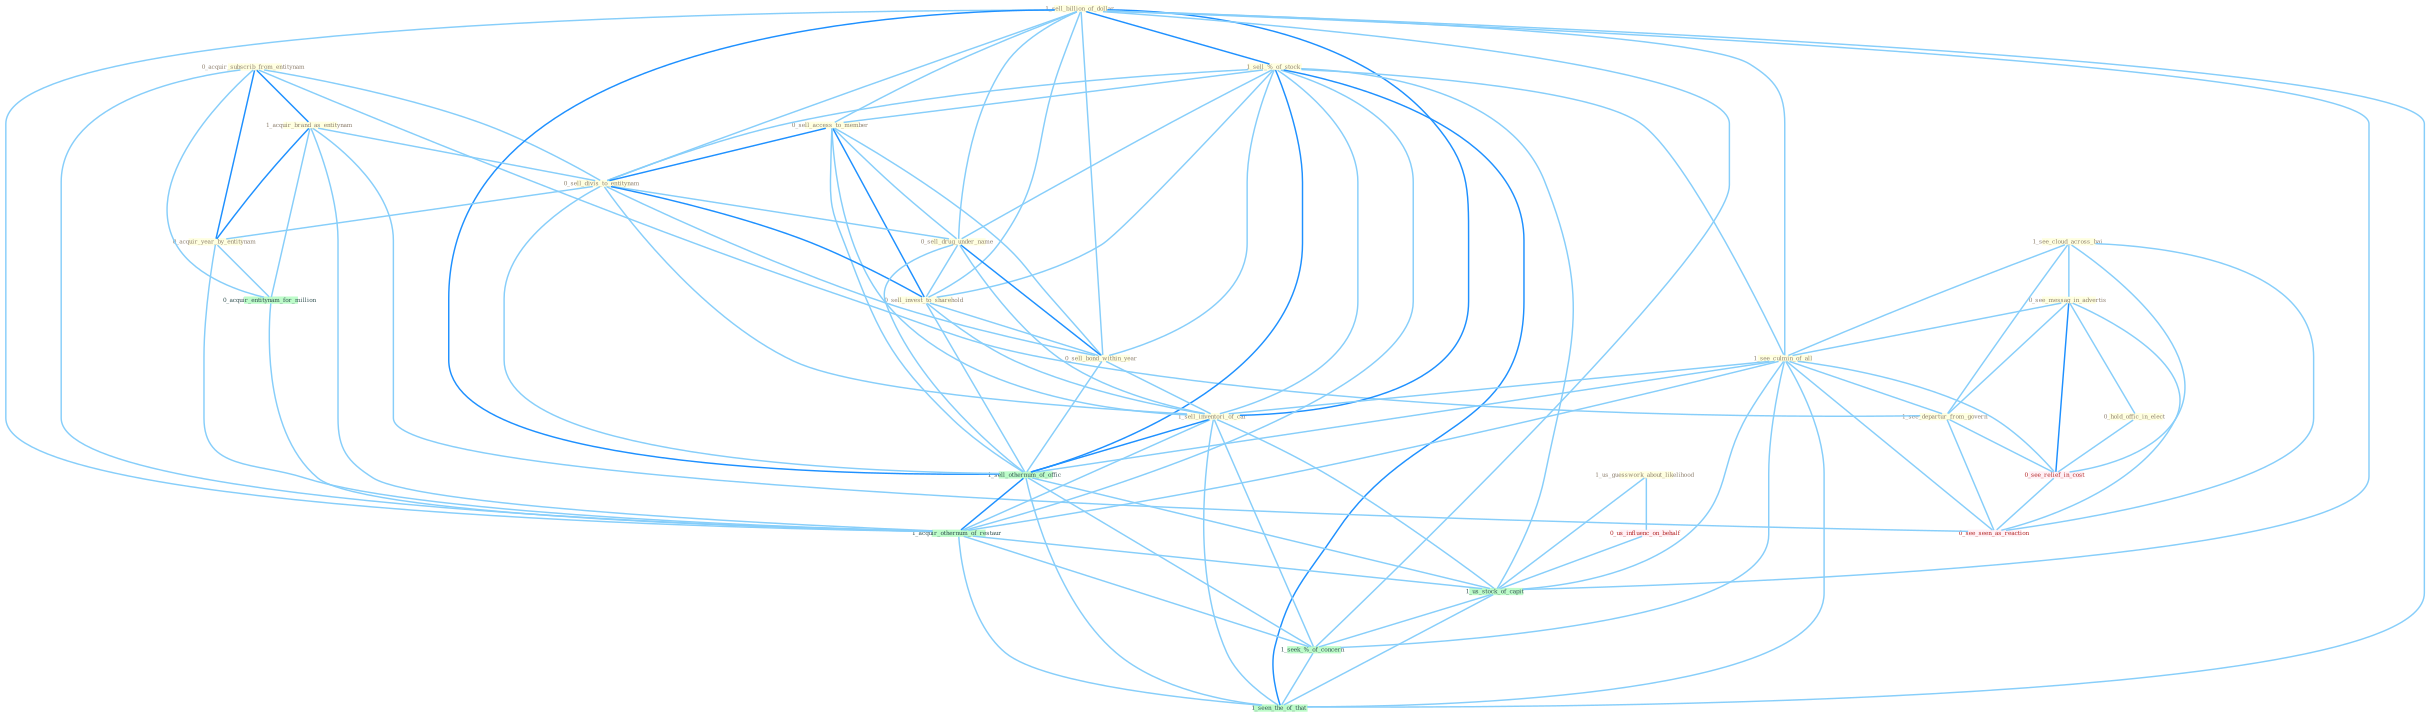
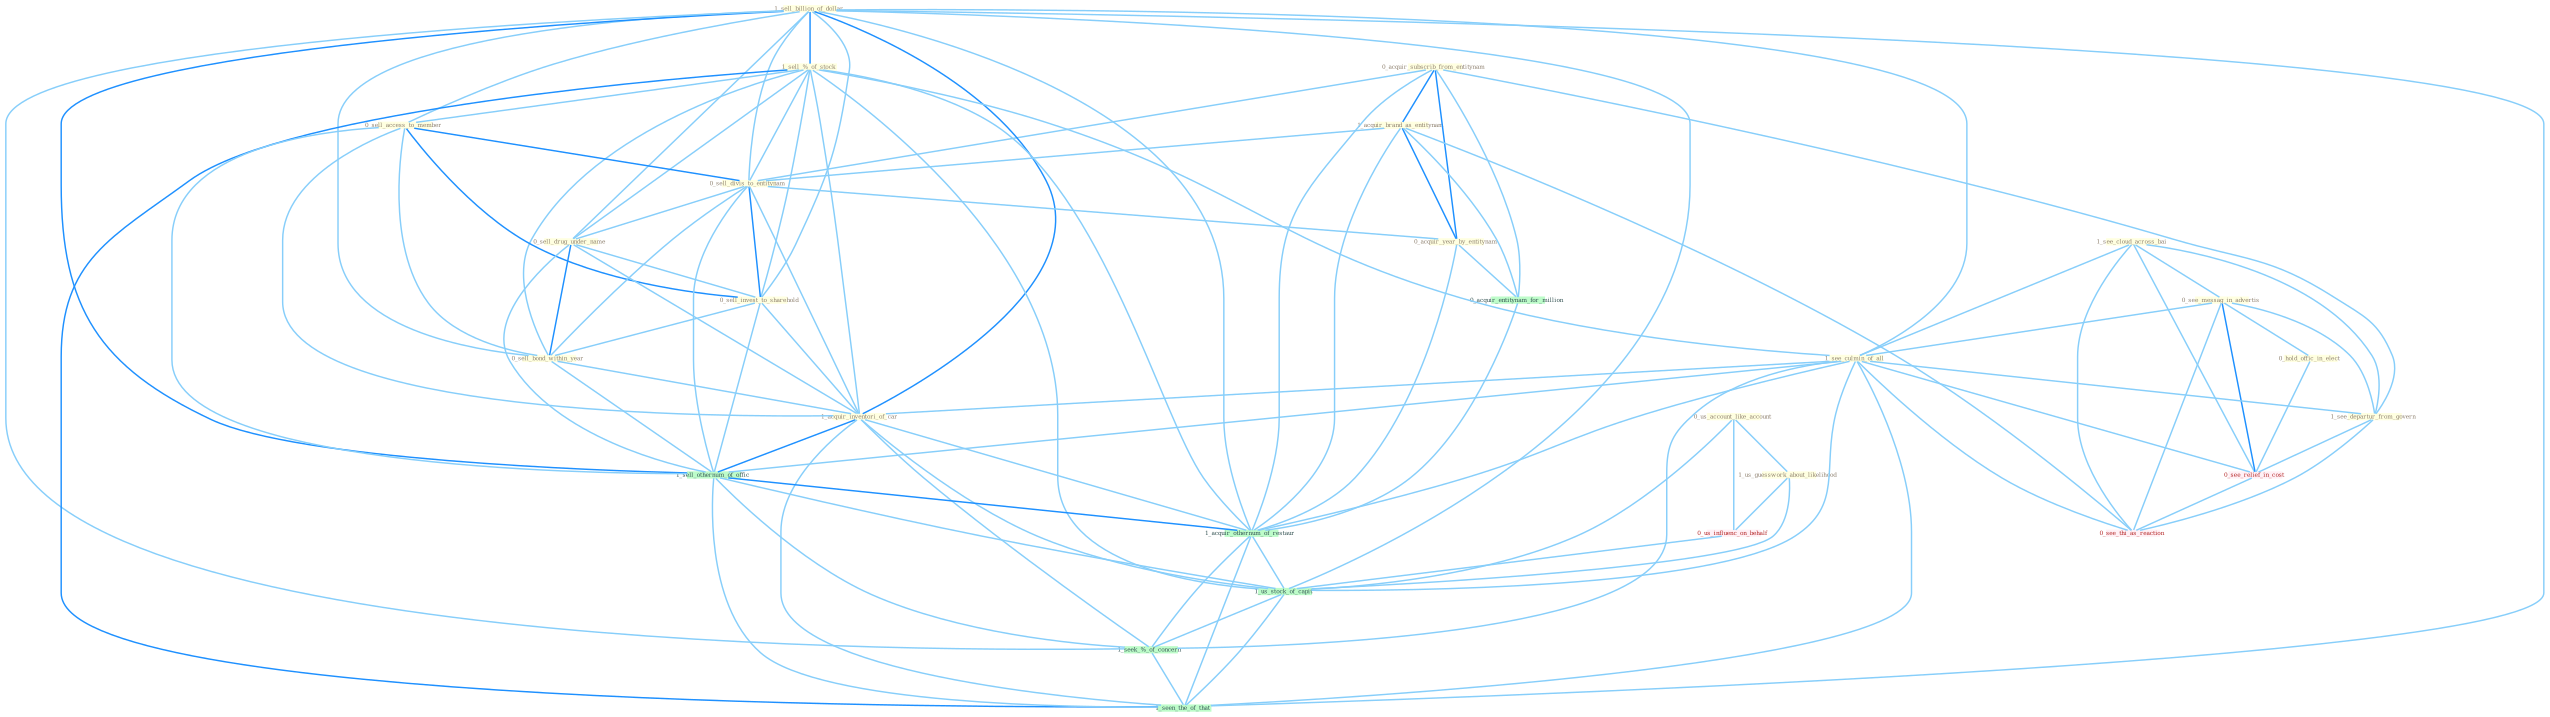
  graph {
    node [color="#ffffe0" fixedsize=true fontcolor="#8b7d6b" fontsize=4 shape=polygon style=filled]
    edge [color="#87cefa" w=1]
    "0_acquir_subscrib_from_entitynam " [height=.06 width=.5]
    "1_sell_billion_of_dollar " [height=.06 width=.5]
    "1_sell_%_of_stock " [height=.06 width=.5]
    "0_sell_access_to_member " [height=.06 width=.5]
+   "0_us_account_like_account " [height=.06 width=.5]
    "1_acquir_brand_as_entitynam " [height=.06 width=.5]
    "0_sell_divis_to_entitynam " [height=.06 width=.5]
    "1_see_cloud_across_bai " [height=.06 width=.5]
    "0_see_messag_in_advertis " [height=.06 width=.5]
    "0_acquir_year_by_entitynam " [height=.06 width=.5]
    "1_see_culmin_of_all " [height=.06 width=.5]
    "0_sell_drug_under_name " [height=.06 width=.5]
    "0_hold_offic_in_elect " [height=.06 width=.5]
    "0_sell_invest_to_sharehold " [height=.06 width=.5]
    "1_see_departur_from_govern " [height=.06 width=.5]
    "0_sell_bond_within_year " [height=.06 width=.5]
-   "1_sell_inventori_of_car " [height=.06 width=.5]
+   "1_sell_inventori_of_car " [height=.06 width=.5 label="1_acquir_inventori_of_car"]
    "1_us_guesswork_about_likelihood " [height=.06 width=.5]
    "0_us_influenc_on_behalf " [color="#fff0f5" fontcolor="#b22222" height=.06 width=.5]
    "0_see_relief_in_cost " [color="#fff0f5" fontcolor="#b22222" height=.06 width=.5]
-   "0_see_thi_as_reaction " [color="#fff0f5" fontcolor="#b22222" height=.06 width=.5 label="0_see_seen_as_reaction"]
+   "0_see_thi_as_reaction " [color="#fff0f5" fontcolor="#b22222" height=.06 width=.5]
    "0_acquir_entitynam_for_million " [color="#BDFCC9" fontcolor="#2f4f4f" height=.06 width=.5]
    "1_acquir_othernum_of_restaur " [color="#BDFCC9" fontcolor="#2f4f4f" height=.06 width=.5]
    "1_sell_othernum_of_offic " [color="#BDFCC9" fontcolor="#2f4f4f" height=.06 width=.5]
    "1_us_stock_of_capit " [color="#BDFCC9" fontcolor="#2f4f4f" height=.06 width=.5]
    "1_seek_%_of_concern " [color="#BDFCC9" fontcolor="#2f4f4f" height=.06 width=.5]
    "1_seen_the_of_that " [color="#BDFCC9" fontcolor="#2f4f4f" height=.06 width=.5]
    subgraph sub_1 {
      "0_acquir_subscrib_from_entitynam "
      "1_sell_billion_of_dollar "
      "1_sell_%_of_stock "
      "0_sell_access_to_member "
+     "0_us_account_like_account "
      "1_acquir_brand_as_entitynam "
      "0_sell_divis_to_entitynam "
      "1_see_cloud_across_bai "
      "0_see_messag_in_advertis "
      "0_acquir_year_by_entitynam "
      "1_see_culmin_of_all "
      "0_sell_drug_under_name "
      "0_hold_offic_in_elect "
      "0_sell_invest_to_sharehold "
      "1_see_departur_from_govern "
      "0_sell_bond_within_year "
      "1_sell_inventori_of_car "
      "1_us_guesswork_about_likelihood "
    }
    subgraph sub_2 {
      "0_us_influenc_on_behalf "
      "0_see_relief_in_cost "
      "0_see_thi_as_reaction "
    }
    "0_acquir_subscrib_from_entitynam " -- "1_acquir_brand_as_entitynam " [color="#1e90ff" w=2]
    "0_acquir_subscrib_from_entitynam " -- "0_sell_divis_to_entitynam "
    "0_acquir_subscrib_from_entitynam " -- "0_acquir_year_by_entitynam " [color="#1e90ff" w=2]
    "0_acquir_subscrib_from_entitynam " -- "1_see_departur_from_govern "
    "0_acquir_subscrib_from_entitynam " -- "0_acquir_entitynam_for_million "
    "0_acquir_subscrib_from_entitynam " -- "1_acquir_othernum_of_restaur "
    "1_sell_billion_of_dollar " -- "1_sell_%_of_stock " [color="#1e90ff" w=2]
    "1_sell_billion_of_dollar " -- "0_sell_access_to_member "
    "1_sell_billion_of_dollar " -- "0_sell_divis_to_entitynam "
    "1_sell_billion_of_dollar " -- "1_see_culmin_of_all "
    "1_sell_billion_of_dollar " -- "0_sell_drug_under_name "
    "1_sell_billion_of_dollar " -- "0_sell_invest_to_sharehold "
    "1_sell_billion_of_dollar " -- "0_sell_bond_within_year "
    "1_sell_billion_of_dollar " -- "1_sell_inventori_of_car " [color="#1e90ff" w=2]
    "1_sell_billion_of_dollar " -- "1_acquir_othernum_of_restaur "
    "1_sell_billion_of_dollar " -- "1_sell_othernum_of_offic " [color="#1e90ff" w=2]
    "1_sell_billion_of_dollar " -- "1_us_stock_of_capit "
    "1_sell_billion_of_dollar " -- "1_seek_%_of_concern "
    "1_sell_billion_of_dollar " -- "1_seen_the_of_that "
    "1_sell_%_of_stock " -- "0_sell_access_to_member "
    "1_sell_%_of_stock " -- "0_sell_divis_to_entitynam "
    "1_sell_%_of_stock " -- "1_see_culmin_of_all "
    "1_sell_%_of_stock " -- "0_sell_drug_under_name "
    "1_sell_%_of_stock " -- "0_sell_invest_to_sharehold "
    "1_sell_%_of_stock " -- "0_sell_bond_within_year "
    "1_sell_%_of_stock " -- "1_sell_inventori_of_car " [w=2]
    "1_sell_%_of_stock " -- "1_acquir_othernum_of_restaur "
-   "1_sell_%_of_stock " -- "1_sell_othernum_of_offic " [color="#1e90ff" w=2]
    "1_sell_%_of_stock " -- "1_us_stock_of_capit "
    "1_sell_%_of_stock " -- "1_seen_the_of_that " [color="#1e90ff"]
    "0_sell_access_to_member " -- "0_sell_divis_to_entitynam " [color="#1e90ff" w=2]
-   "0_sell_access_to_member " -- "0_sell_drug_under_name "
    "0_sell_access_to_member " -- "0_sell_invest_to_sharehold " [color="#1e90ff" w=2]
    "0_sell_access_to_member " -- "0_sell_bond_within_year "
    "0_sell_access_to_member " -- "1_sell_inventori_of_car "
    "0_sell_access_to_member " -- "1_sell_othernum_of_offic "
+   "0_us_account_like_account " -- "1_us_guesswork_about_likelihood "
+   "0_us_account_like_account " -- "0_us_influenc_on_behalf "
+   "0_us_account_like_account " -- "1_us_stock_of_capit "
    "1_acquir_brand_as_entitynam " -- "0_sell_divis_to_entitynam "
    "1_acquir_brand_as_entitynam " -- "0_acquir_year_by_entitynam " [color="#1e90ff" w=2]
    "1_acquir_brand_as_entitynam " -- "0_see_thi_as_reaction "
    "1_acquir_brand_as_entitynam " -- "0_acquir_entitynam_for_million "
    "1_acquir_brand_as_entitynam " -- "1_acquir_othernum_of_restaur "
    "0_sell_divis_to_entitynam " -- "0_acquir_year_by_entitynam "
    "0_sell_divis_to_entitynam " -- "0_sell_drug_under_name "
    "0_sell_divis_to_entitynam " -- "0_sell_invest_to_sharehold " [color="#1e90ff" w=2]
    "0_sell_divis_to_entitynam " -- "0_sell_bond_within_year "
    "0_sell_divis_to_entitynam " -- "1_sell_inventori_of_car "
    "0_sell_divis_to_entitynam " -- "1_sell_othernum_of_offic "
    "1_see_cloud_across_bai " -- "0_see_messag_in_advertis "
    "1_see_cloud_across_bai " -- "1_see_culmin_of_all "
    "1_see_cloud_across_bai " -- "1_see_departur_from_govern "
    "1_see_cloud_across_bai " -- "0_see_relief_in_cost "
    "1_see_cloud_across_bai " -- "0_see_thi_as_reaction "
    "0_see_messag_in_advertis " -- "1_see_culmin_of_all "
    "0_see_messag_in_advertis " -- "0_hold_offic_in_elect "
    "0_see_messag_in_advertis " -- "1_see_departur_from_govern "
    "0_see_messag_in_advertis " -- "0_see_relief_in_cost " [color="#1e90ff" w=2]
    "0_see_messag_in_advertis " -- "0_see_thi_as_reaction "
    "0_acquir_year_by_entitynam " -- "0_acquir_entitynam_for_million "
    "0_acquir_year_by_entitynam " -- "1_acquir_othernum_of_restaur "
    "1_see_culmin_of_all " -- "1_see_departur_from_govern "
    "1_see_culmin_of_all " -- "1_sell_inventori_of_car "
    "1_see_culmin_of_all " -- "0_see_relief_in_cost "
    "1_see_culmin_of_all " -- "0_see_thi_as_reaction "
    "1_see_culmin_of_all " -- "1_acquir_othernum_of_restaur "
    "1_see_culmin_of_all " -- "1_sell_othernum_of_offic "
    "1_see_culmin_of_all " -- "1_us_stock_of_capit "
    "1_see_culmin_of_all " -- "1_seek_%_of_concern "
    "1_see_culmin_of_all " -- "1_seen_the_of_that "
    "0_sell_drug_under_name " -- "0_sell_invest_to_sharehold "
    "0_sell_drug_under_name " -- "0_sell_bond_within_year " [color="#1e90ff"]
    "0_sell_drug_under_name " -- "1_sell_inventori_of_car "
    "0_sell_drug_under_name " -- "1_sell_othernum_of_offic "
    "0_hold_offic_in_elect " -- "0_see_relief_in_cost "
    "0_sell_invest_to_sharehold " -- "0_sell_bond_within_year "
    "0_sell_invest_to_sharehold " -- "1_sell_inventori_of_car "
    "0_sell_invest_to_sharehold " -- "1_sell_othernum_of_offic "
    "1_see_departur_from_govern " -- "0_see_relief_in_cost "
    "1_see_departur_from_govern " -- "0_see_thi_as_reaction "
    "0_sell_bond_within_year " -- "1_sell_inventori_of_car "
    "0_sell_bond_within_year " -- "1_sell_othernum_of_offic "
    "1_sell_inventori_of_car " -- "1_acquir_othernum_of_restaur "
    "1_sell_inventori_of_car " -- "1_sell_othernum_of_offic " [color="#1e90ff" w=2]
    "1_sell_inventori_of_car " -- "1_us_stock_of_capit "
    "1_sell_inventori_of_car " -- "1_seek_%_of_concern "
    "1_sell_inventori_of_car " -- "1_seen_the_of_that "
    "1_us_guesswork_about_likelihood " -- "0_us_influenc_on_behalf "
    "1_us_guesswork_about_likelihood " -- "1_us_stock_of_capit "
    "0_us_influenc_on_behalf " -- "1_us_stock_of_capit "
    "0_see_relief_in_cost " -- "0_see_thi_as_reaction "
    "0_acquir_entitynam_for_million " -- "1_acquir_othernum_of_restaur "
    "1_acquir_othernum_of_restaur " -- "1_us_stock_of_capit "
    "1_acquir_othernum_of_restaur " -- "1_seek_%_of_concern "
    "1_acquir_othernum_of_restaur " -- "1_seen_the_of_that "
    "1_sell_othernum_of_offic " -- "1_acquir_othernum_of_restaur " [color="#1e90ff" w=2]
    "1_sell_othernum_of_offic " -- "1_us_stock_of_capit "
    "1_sell_othernum_of_offic " -- "1_seek_%_of_concern "
    "1_sell_othernum_of_offic " -- "1_seen_the_of_that "
    "1_us_stock_of_capit " -- "1_seek_%_of_concern "
    "1_us_stock_of_capit " -- "1_seen_the_of_that "
    "1_seek_%_of_concern " -- "1_seen_the_of_that "
  }
